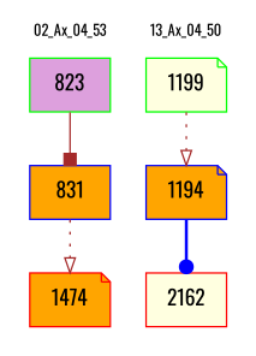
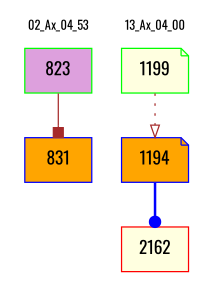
  digraph {
    fontname=Oswald
    node [color=green fillcolor=orange fontname=Oswald shape=box style=filled]
    edge [arrowhead=onormal color=brown fontname=Oswald style=dotted]
    n1 [fillcolor=plum label=823]
    n2 [color=blue label=831]
-   n3 [color=red label=1474 shape=note]
    n4 [fillcolor=lightyellow label=1199 shape=note]
    n5 [color=blue label=1194 shape=note]
    n6 [color=red fillcolor=lightyellow label=2162]
    subgraph cluster_1 {
      color=white
      fontsize=10
      label="02_Ax_04_53"
      n1
      n2
-     n3
    }
    subgraph cluster_2 {
      color=white
      fontsize=10
-     label="13_Ax_04_50"
+     label="13_Ax_04_00"
      n4
      n5
      n6
    }
    n1 -> n2 [arrowhead=box style=solid]
-   n2 -> n3
    n4 -> n5
    n5 -> n6 [arrowhead=dot color=blue style=bold]
  }
